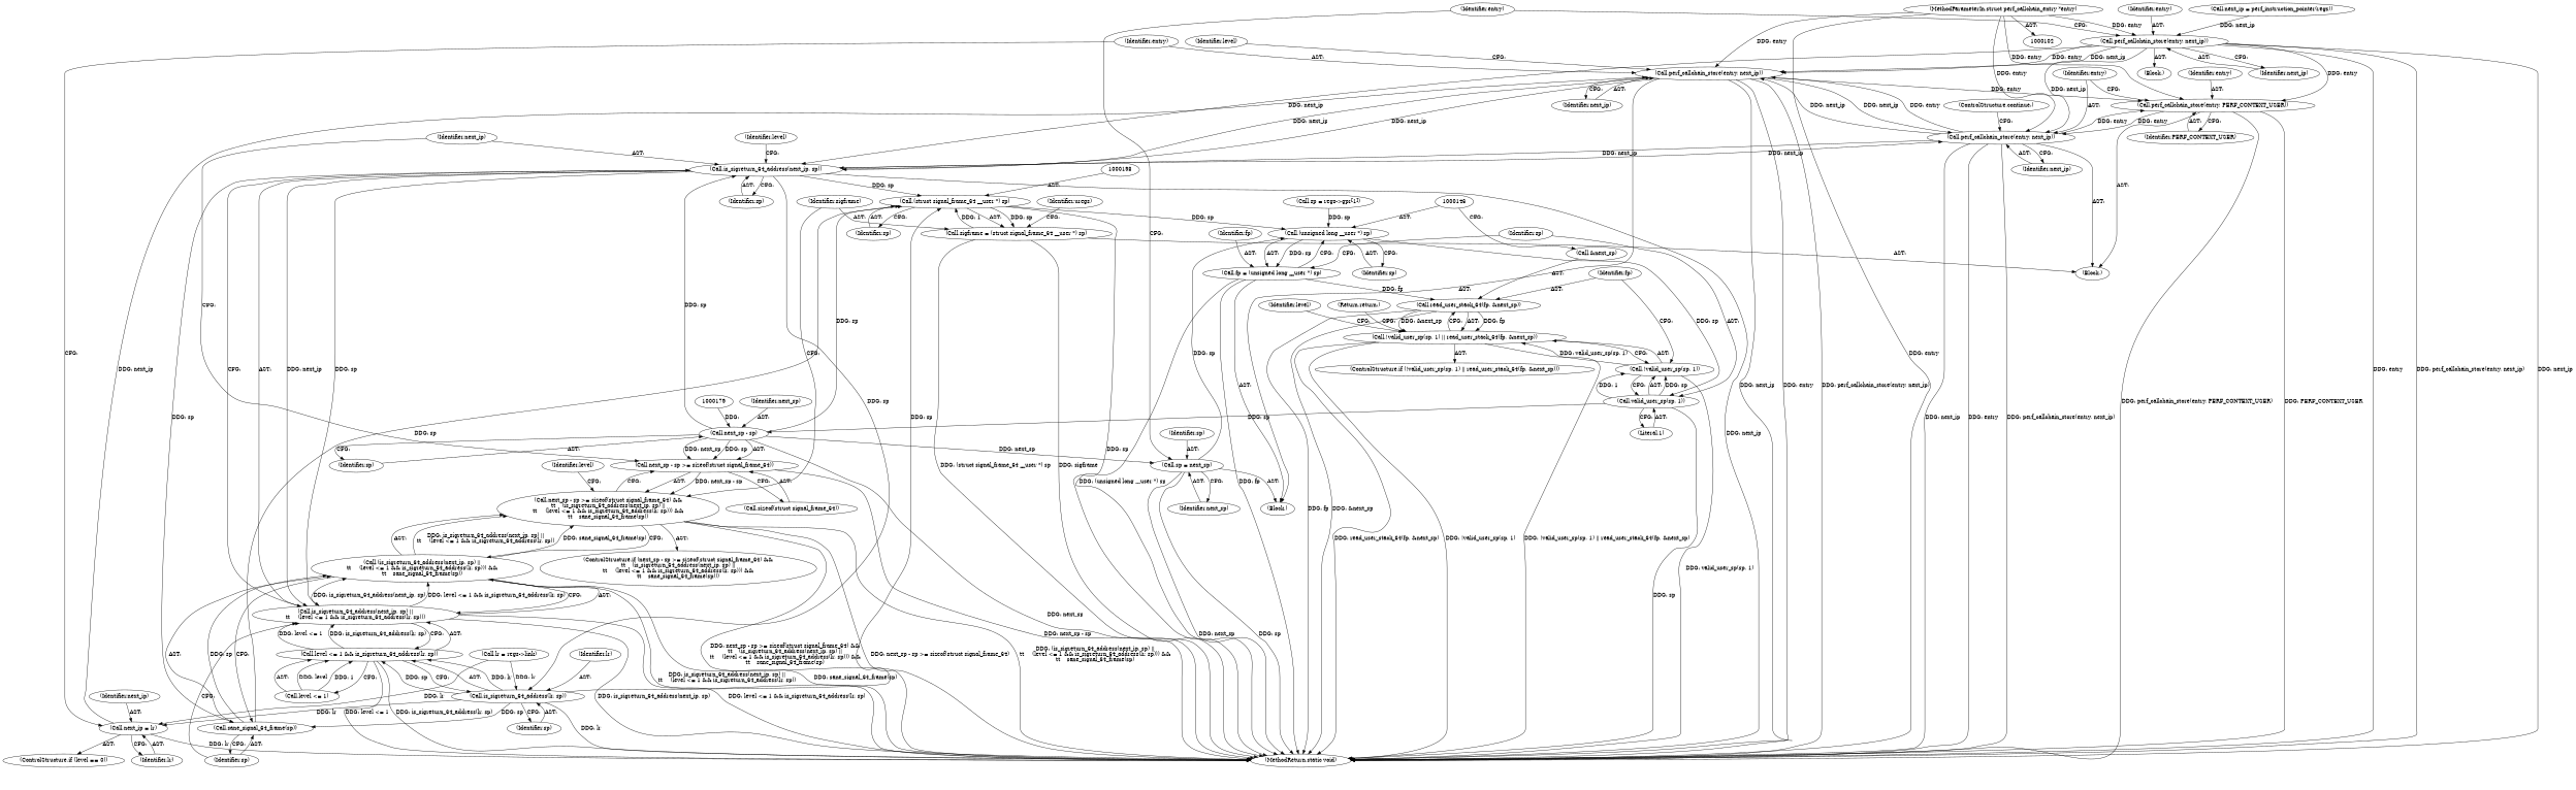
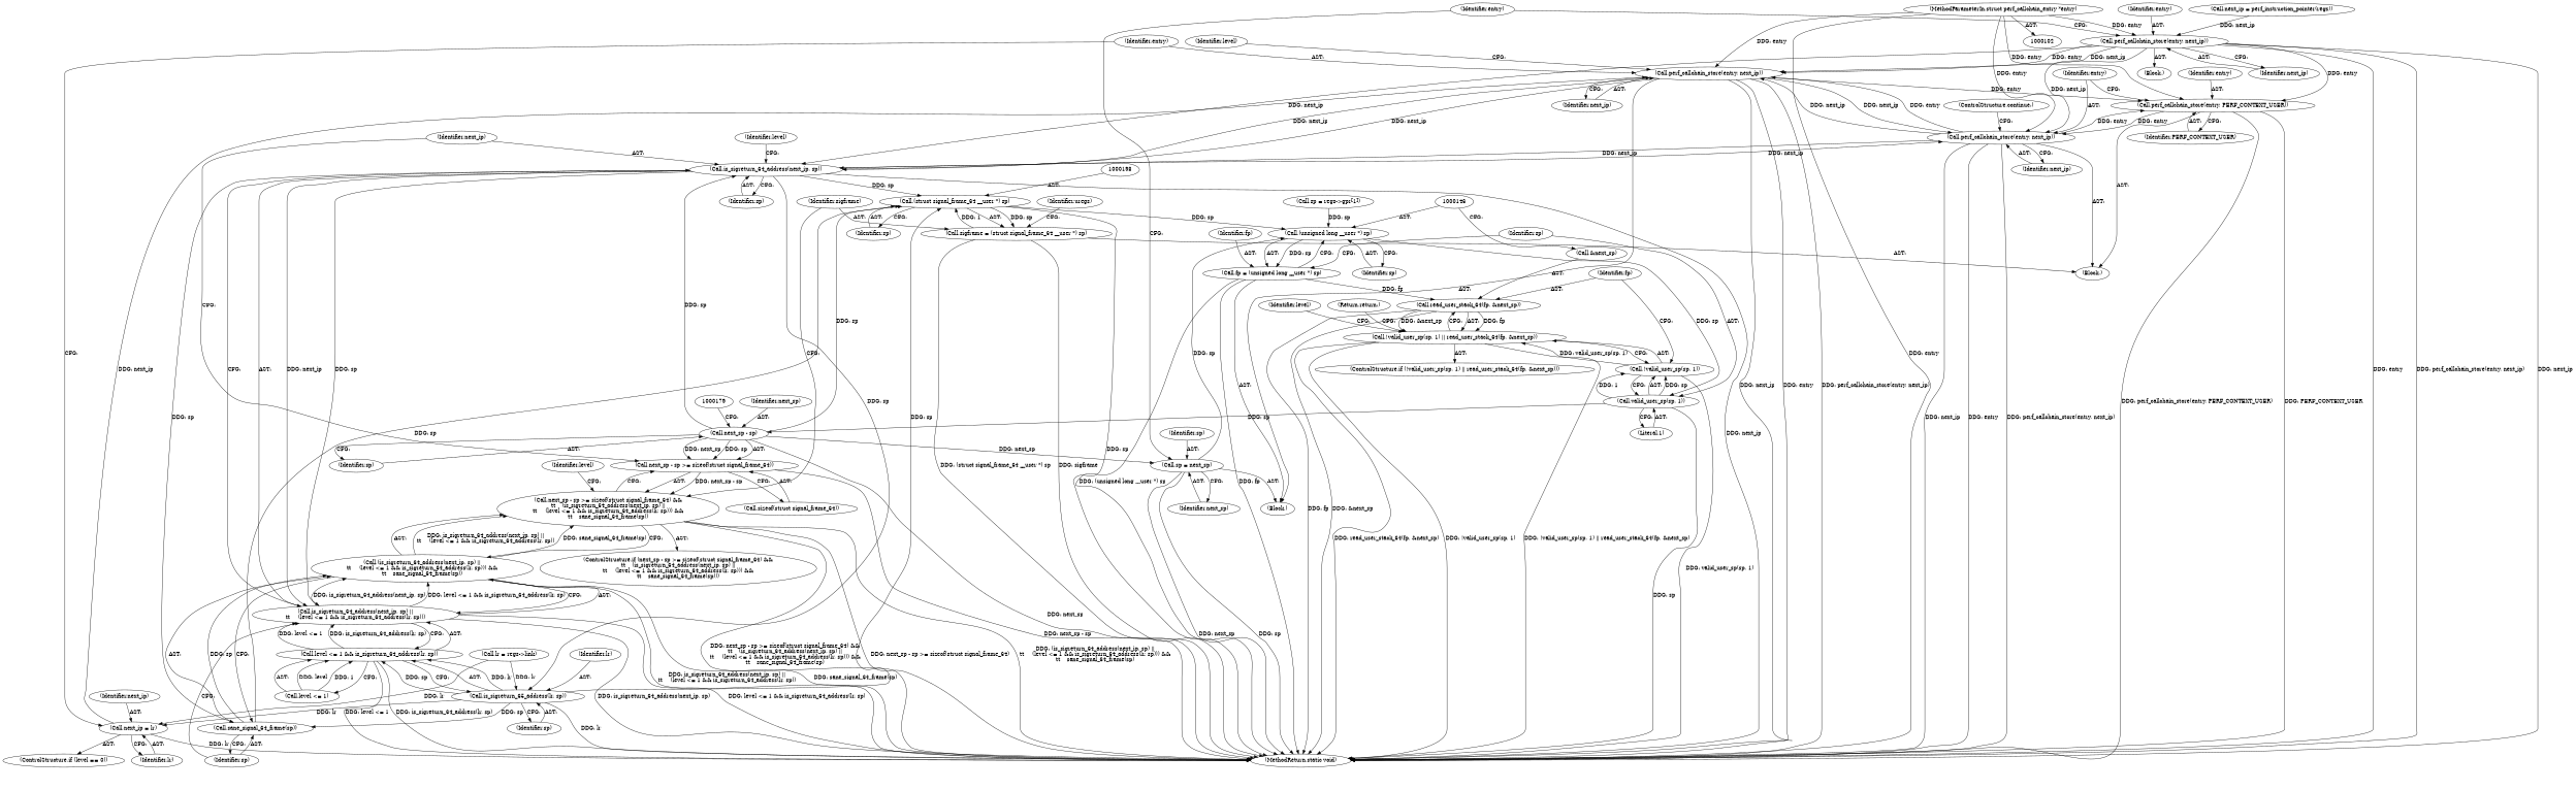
  digraph {
    n1 [label="(MethodParameterIn,struct perf_callchain_entry *entry)"]
    n2 [label="(Call,perf_callchain_store(entry, next_ip))"]
    n3 [label="(Call,perf_callchain_store(entry, next_ip))"]
    n4 [label="(Call,perf_callchain_store(entry, PERF_CONTEXT_USER))"]
    n5 [label="(Call,perf_callchain_store(entry, next_ip))"]
    n6 [label="(MethodReturn,static void)"]
    1000102
    n8 [label="(Call,is_sigreturn_64_address(next_ip, sp))"]
    n9 [label="(Block,)"]
    n10 [label="(Identifier,next_ip)"]
    n11 [label="(Block,)"]
    n12 [label="(Identifier,next_ip)"]
    n13 [label="(Block,)"]
    n14 [label="(Identifier,PERF_CONTEXT_USER)"]
    n15 [label="(Identifier,next_ip)"]
    n16 [label="(Call,is_sigreturn_64_address(next_ip, sp) ||\n\t\t     (level <= 1 && is_sigreturn_64_address(lr, sp)))"]
-   n17 [label="(Call,is_sigreturn_64_address(lr, sp))"]
+   n17 [label="(Call,is_sigreturn_65_address(lr, sp))"]
    n18 [label="(Call,sane_signal_64_frame(sp))"]
    n19 [label="(Call,(struct signal_frame_64 __user *) sp)"]
    n20 [label="(Identifier,sp)"]
    n21 [label="(Call,(is_sigreturn_64_address(next_ip, sp) ||\n\t\t     (level <= 1 && is_sigreturn_64_address(lr, sp))) &&\n\t\t    sane_signal_64_frame(sp))"]
    n22 [label="(Call,level <= 1 && is_sigreturn_64_address(lr, sp))"]
    n23 [label="(Call,next_ip = lr)"]
    n24 [label="(Identifier,sp)"]
    n25 [label="(Identifier,sp)"]
    n26 [label="(Call,(unsigned long __user *) sp)"]
    n27 [label="(Call,sigframe = (struct signal_frame_64 __user *) sp)"]
    n28 [label="(Identifier,sp)"]
    n29 [label="(Call,next_sp - sp >= sizeof(struct signal_frame_64) &&\n\t\t    (is_sigreturn_64_address(next_ip, sp) ||\n\t\t     (level <= 1 && is_sigreturn_64_address(lr, sp))) &&\n\t\t    sane_signal_64_frame(sp))"]
    n30 [label="(Call,level <= 1)"]
    n31 [label="(Call,next_sp - sp >= sizeof(struct signal_frame_64))"]
    n32 [label="(ControlStructure,if (next_sp - sp >= sizeof(struct signal_frame_64) &&\n\t\t    (is_sigreturn_64_address(next_ip, sp) ||\n\t\t     (level <= 1 && is_sigreturn_64_address(lr, sp))) &&\n\t\t    sane_signal_64_frame(sp)))"]
    n33 [label="(Call,sizeof(struct signal_frame_64))"]
    n34 [label="(ControlStructure,if (level == 0))"]
    n35 [label="(Identifier,lr)"]
    n36 [label="(Call,fp = (unsigned long __user *) sp)"]
    n37 [label="(Call,valid_user_sp(sp, 1))"]
    n38 [label="(Identifier,sp)"]
    n39 [label="(Call,read_user_stack_64(fp, &next_sp))"]
    n40 [label="(Call,!valid_user_sp(sp, 1))"]
    n41 [label="(Call,next_sp - sp)"]
    n42 [label="(Literal,1)"]
    n43 [label="(Call,!valid_user_sp(sp, 1) || read_user_stack_64(fp, &next_sp))"]
    n44 [label="(ControlStructure,if (!valid_user_sp(sp, 1) || read_user_stack_64(fp, &next_sp)))"]
    n45 [label="(Call,&next_sp)"]
    n46 [label="(Call,sp = next_sp)"]
    n47 [label="(Identifier,sp)"]
    n48 [label="(Identifier,next_sp)"]
    n49 [label="(Identifier,level)"]
    n50 [label="(Identifier,next_ip)"]
    n51 [label="(Identifier,entry)"]
    n52 [label="(Identifier,level)"]
    n53 [label="(Return,return;)"]
    n54 [label="(ControlStructure,continue;)"]
    n55 [label="(Identifier,level)"]
    n56 [label="(Identifier,uregs)"]
    n57 [label="(Identifier,entry)"]
    n58 [label="(Identifier,next_ip)"]
    n59 [label="(Identifier,fp)"]
    n60 [label="(Identifier,fp)"]
    n61 [label="(Call,sp = regs->gpr[1])"]
    n62 [label="(Call,next_ip = perf_instruction_pointer(regs))"]
    n63 [label="(Identifier,next_sp)"]
    n64 [label="(Identifier,entry)"]
    n65 [label="(Identifier,entry)"]
    n66 [label="(Identifier,level)"]
    n67 [label="(Identifier,sigframe)"]
    n68 [label="(Identifier,lr)"]
    n69 [label="(Identifier,sp)"]
    n70 [label="(Identifier,entry)"]
    n71 [label="(Identifier,sp)"]
    n72 [label="(Call,lr = regs->link)"]
    1000198
    1000146
    1000179
    n1 -> n2 [label="DDG: entry"]
    n1 -> n3 [label="DDG: entry"]
    n1 -> n4 [label="DDG: entry"]
    n1 -> n5 [label="DDG: entry"]
    n1 -> n6 [label="DDG: entry"]
    n1 -> 1000102 [label="AST: "]
    n2 -> n3 [label="DDG: entry"]
    n2 -> n3 [label="DDG: next_ip"]
    n2 -> n4 [label="DDG: entry"]
    n2 -> n5 [label="DDG: next_ip"]
    n2 -> n6 [label="DDG: entry"]
    n2 -> n6 [label="DDG: perf_callchain_store(entry, next_ip)"]
    n2 -> n6 [label="DDG: next_ip"]
    n2 -> n8 [label="DDG: next_ip"]
    n2 -> n9 [label="AST: "]
    n2 -> n10 [label="CFG: "]
    n3 -> n4 [label="DDG: entry"]
    n3 -> n5 [label="DDG: next_ip"]
    n3 -> n6 [label="DDG: perf_callchain_store(entry, next_ip)"]
    n3 -> n6 [label="DDG: next_ip"]
    n3 -> n6 [label="DDG: entry"]
    n3 -> n8 [label="DDG: next_ip"]
    n3 -> n11 [label="AST: "]
    n3 -> n12 [label="CFG: "]
    n4 -> n5 [label="DDG: entry"]
    n4 -> n6 [label="DDG: perf_callchain_store(entry, PERF_CONTEXT_USER)"]
    n4 -> n6 [label="DDG: PERF_CONTEXT_USER"]
    n4 -> n13 [label="AST: "]
    n4 -> n14 [label="CFG: "]
    n5 -> n3 [label="DDG: entry"]
    n5 -> n3 [label="DDG: next_ip"]
    n5 -> n4 [label="DDG: entry"]
    n5 -> n6 [label="DDG: perf_callchain_store(entry, next_ip)"]
    n5 -> n6 [label="DDG: next_ip"]
    n5 -> n6 [label="DDG: entry"]
    n5 -> n8 [label="DDG: next_ip"]
    n5 -> n13 [label="AST: "]
    n5 -> n15 [label="CFG: "]
    n8 -> n3 [label="DDG: next_ip"]
    n8 -> n5 [label="DDG: next_ip"]
    n8 -> n6 [label="DDG: next_ip"]
    n8 -> n16 [label="AST: "]
    n8 -> n16 [label="DDG: next_ip"]
    n8 -> n16 [label="DDG: sp"]
    n8 -> n17 [label="DDG: sp"]
    n8 -> n18 [label="DDG: sp"]
    n8 -> n19 [label="DDG: sp"]
    n8 -> n20 [label="CFG: "]
    n10 -> n2 [label="AST: "]
    n12 -> n3 [label="AST: "]
    n14 -> n4 [label="AST: "]
    n15 -> n5 [label="AST: "]
    n16 -> n6 [label="DDG: level <= 1 && is_sigreturn_64_address(lr, sp)"]
    n16 -> n6 [label="DDG: is_sigreturn_64_address(next_ip, sp)"]
    n16 -> n8 [label="CFG: "]
    n16 -> n21 [label="AST: "]
    n16 -> n21 [label="DDG: is_sigreturn_64_address(next_ip, sp)"]
    n16 -> n21 [label="DDG: level <= 1 && is_sigreturn_64_address(lr, sp)"]
    n16 -> n22 [label="CFG: "]
    n17 -> n6 [label="DDG: lr"]
    n17 -> n18 [label="DDG: sp"]
    n17 -> n19 [label="DDG: sp"]
    n17 -> n22 [label="AST: "]
    n17 -> n22 [label="DDG: lr"]
    n17 -> n22 [label="DDG: sp"]
    n17 -> n23 [label="DDG: lr"]
    n17 -> n24 [label="CFG: "]
    n18 -> n19 [label="DDG: sp"]
    n18 -> n21 [label="AST: "]
    n18 -> n21 [label="DDG: sp"]
    n18 -> n25 [label="CFG: "]
    n19 -> n6 [label="DDG: sp"]
    n19 -> n26 [label="DDG: sp"]
    n19 -> n27 [label="AST: "]
    n19 -> n27 [label="DDG: sp"]
    n19 -> n28 [label="CFG: "]
    n20 -> n8 [label="AST: "]
    n21 -> n6 [label="DDG: is_sigreturn_64_address(next_ip, sp) ||\n\t\t     (level <= 1 && is_sigreturn_64_address(lr, sp))"]
    n21 -> n6 [label="DDG: sane_signal_64_frame(sp)"]
    n21 -> n16 [label="CFG: "]
    n21 -> n18 [label="CFG: "]
    n21 -> n29 [label="AST: "]
    n21 -> n29 [label="DDG: is_sigreturn_64_address(next_ip, sp) ||\n\t\t     (level <= 1 && is_sigreturn_64_address(lr, sp))"]
    n21 -> n29 [label="DDG: sane_signal_64_frame(sp)"]
    n22 -> n6 [label="DDG: level <= 1"]
    n22 -> n6 [label="DDG: is_sigreturn_64_address(lr, sp)"]
    n22 -> n16 [label="AST: "]
    n22 -> n16 [label="DDG: level <= 1"]
    n22 -> n16 [label="DDG: is_sigreturn_64_address(lr, sp)"]
    n22 -> n17 [label="CFG: "]
    n22 -> n30 [label="CFG: "]
    n23 -> n3 [label="DDG: next_ip"]
    n23 -> n6 [label="DDG: lr"]
    n23 -> n34 [label="AST: "]
    n23 -> n35 [label="CFG: "]
    n24 -> n17 [label="AST: "]
    n25 -> n16 [label="CFG: "]
    n25 -> n18 [label="AST: "]
    n26 -> n36 [label="AST: "]
    n26 -> n36 [label="DDG: sp"]
    n26 -> n37 [label="DDG: sp"]
    n26 -> n38 [label="CFG: "]
    n27 -> n6 [label="DDG: (struct signal_frame_64 __user *) sp"]
    n27 -> n6 [label="DDG: sigframe"]
    n27 -> n13 [label="AST: "]
    n27 -> n19 [label="DDG: 1"]
    n28 -> n19 [label="AST: "]
    n29 -> n6 [label="DDG: (is_sigreturn_64_address(next_ip, sp) ||\n\t\t     (level <= 1 && is_sigreturn_64_address(lr, sp))) &&\n\t\t    sane_signal_64_frame(sp)"]
    n29 -> n6 [label="DDG: next_sp - sp >= sizeof(struct signal_frame_64) &&\n\t\t    (is_sigreturn_64_address(next_ip, sp) ||\n\t\t     (level <= 1 && is_sigreturn_64_address(lr, sp))) &&\n\t\t    sane_signal_64_frame(sp)"]
    n29 -> n6 [label="DDG: next_sp - sp >= sizeof(struct signal_frame_64)"]
    n29 -> n21 [label="CFG: "]
    n29 -> n31 [label="CFG: "]
    n29 -> n32 [label="AST: "]
    n30 -> n22 [label="AST: "]
    n30 -> n22 [label="DDG: level"]
    n30 -> n22 [label="DDG: 1"]
    n31 -> n6 [label="DDG: next_sp - sp"]
    n31 -> n29 [label="AST: "]
    n31 -> n29 [label="DDG: next_sp - sp"]
    n31 -> n33 [label="CFG: "]
    n33 -> n31 [label="AST: "]
    n35 -> n23 [label="AST: "]
    n36 -> n6 [label="DDG: fp"]
    n36 -> n6 [label="DDG: (unsigned long __user *) sp"]
    n36 -> n11 [label="AST: "]
    n36 -> n26 [label="CFG: "]
    n36 -> n39 [label="DDG: fp"]
    n37 -> n6 [label="DDG: sp"]
    n37 -> n40 [label="AST: "]
    n37 -> n40 [label="DDG: sp"]
    n37 -> n40 [label="DDG: 1"]
    n37 -> n41 [label="DDG: sp"]
    n37 -> n42 [label="CFG: "]
    n38 -> n26 [label="AST: "]
    n39 -> n6 [label="DDG: fp"]
    n39 -> n6 [label="DDG: &next_sp"]
    n39 -> n43 [label="AST: "]
    n39 -> n43 [label="DDG: fp"]
    n39 -> n43 [label="DDG: &next_sp"]
    n40 -> n6 [label="DDG: valid_user_sp(sp, 1)"]
    n40 -> n37 [label="CFG: "]
    n40 -> n43 [label="AST: "]
    n40 -> n43 [label="DDG: valid_user_sp(sp, 1)"]
    n41 -> n6 [label="DDG: next_sp"]
    n41 -> n8 [label="DDG: sp"]
    n41 -> n19 [label="DDG: sp"]
    n41 -> n31 [label="AST: "]
    n41 -> n31 [label="DDG: next_sp"]
    n41 -> n31 [label="DDG: sp"]
    n41 -> n46 [label="DDG: next_sp"]
    n41 -> n47 [label="CFG: "]
    n42 -> n37 [label="AST: "]
    n43 -> n6 [label="DDG: !valid_user_sp(sp, 1) || read_user_stack_64(fp, &next_sp)"]
    n43 -> n6 [label="DDG: read_user_stack_64(fp, &next_sp)"]
    n43 -> n6 [label="DDG: !valid_user_sp(sp, 1)"]
    n43 -> n39 [label="CFG: "]
    n43 -> n40 [label="CFG: "]
    n43 -> n44 [label="AST: "]
    n45 -> n39 [label="AST: "]
    n46 -> n6 [label="DDG: next_sp"]
    n46 -> n6 [label="DDG: sp"]
    n46 -> n11 [label="AST: "]
    n46 -> n26 [label="DDG: sp"]
    n46 -> n48 [label="CFG: "]
    n47 -> n41 [label="AST: "]
    n48 -> n46 [label="AST: "]
    n49 -> n3 [label="CFG: "]
    n50 -> n8 [label="AST: "]
    n50 -> n31 [label="CFG: "]
    n51 -> n2 [label="CFG: "]
    n51 -> n46 [label="CFG: "]
    n52 -> n29 [label="CFG: "]
    n53 -> n43 [label="CFG: "]
    n54 -> n5 [label="CFG: "]
    n55 -> n43 [label="CFG: "]
    n56 -> n27 [label="CFG: "]
    n57 -> n2 [label="AST: "]
    n58 -> n23 [label="AST: "]
    n59 -> n39 [label="AST: "]
    n59 -> n40 [label="CFG: "]
    n60 -> n36 [label="AST: "]
    n61 -> n26 [label="DDG: sp"]
    n62 -> n2 [label="DDG: next_ip"]
    n63 -> n41 [label="AST: "]
    n64 -> n3 [label="AST: "]
    n64 -> n23 [label="CFG: "]
    n65 -> n4 [label="CFG: "]
    n65 -> n5 [label="AST: "]
    n66 -> n8 [label="CFG: "]
    n67 -> n27 [label="AST: "]
    n67 -> n29 [label="CFG: "]
    n68 -> n17 [label="AST: "]
    n69 -> n36 [label="CFG: "]
    n69 -> n37 [label="AST: "]
    n70 -> n4 [label="AST: "]
    n71 -> n46 [label="AST: "]
    n72 -> n17 [label="DDG: lr"]
    n72 -> n23 [label="DDG: lr"]
    1000198 -> n19 [label="AST: "]
    1000146 -> n26 [label="AST: "]
    1000146 -> n45 [label="CFG: "]
-   1000179 -> n41 [label="DDG: "]
+   1000179 -> n41 [label="CFG: "]
  }
